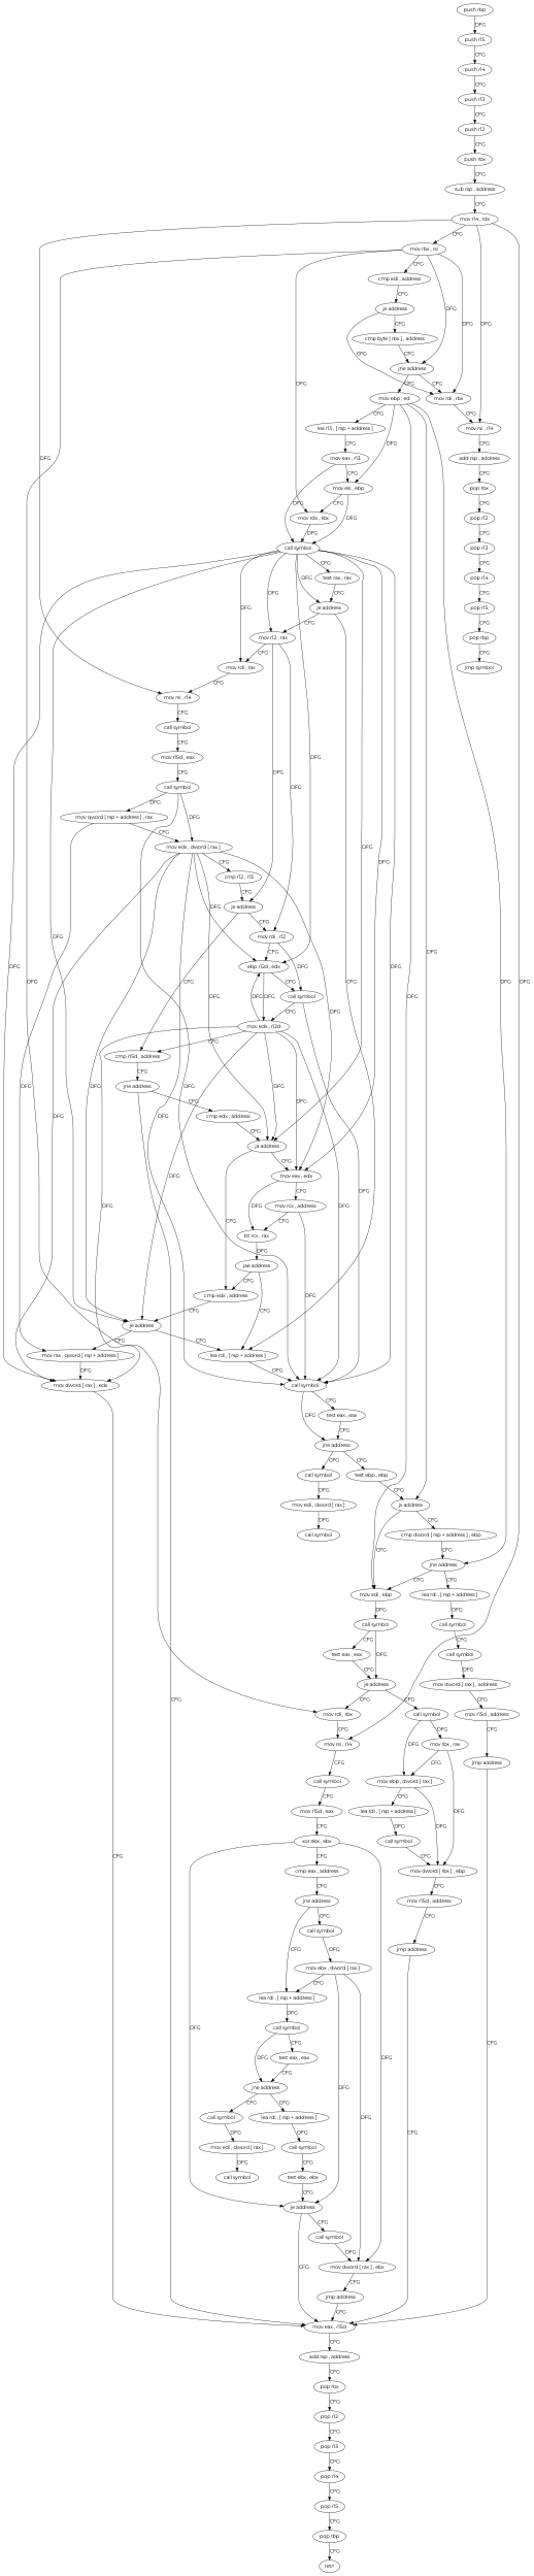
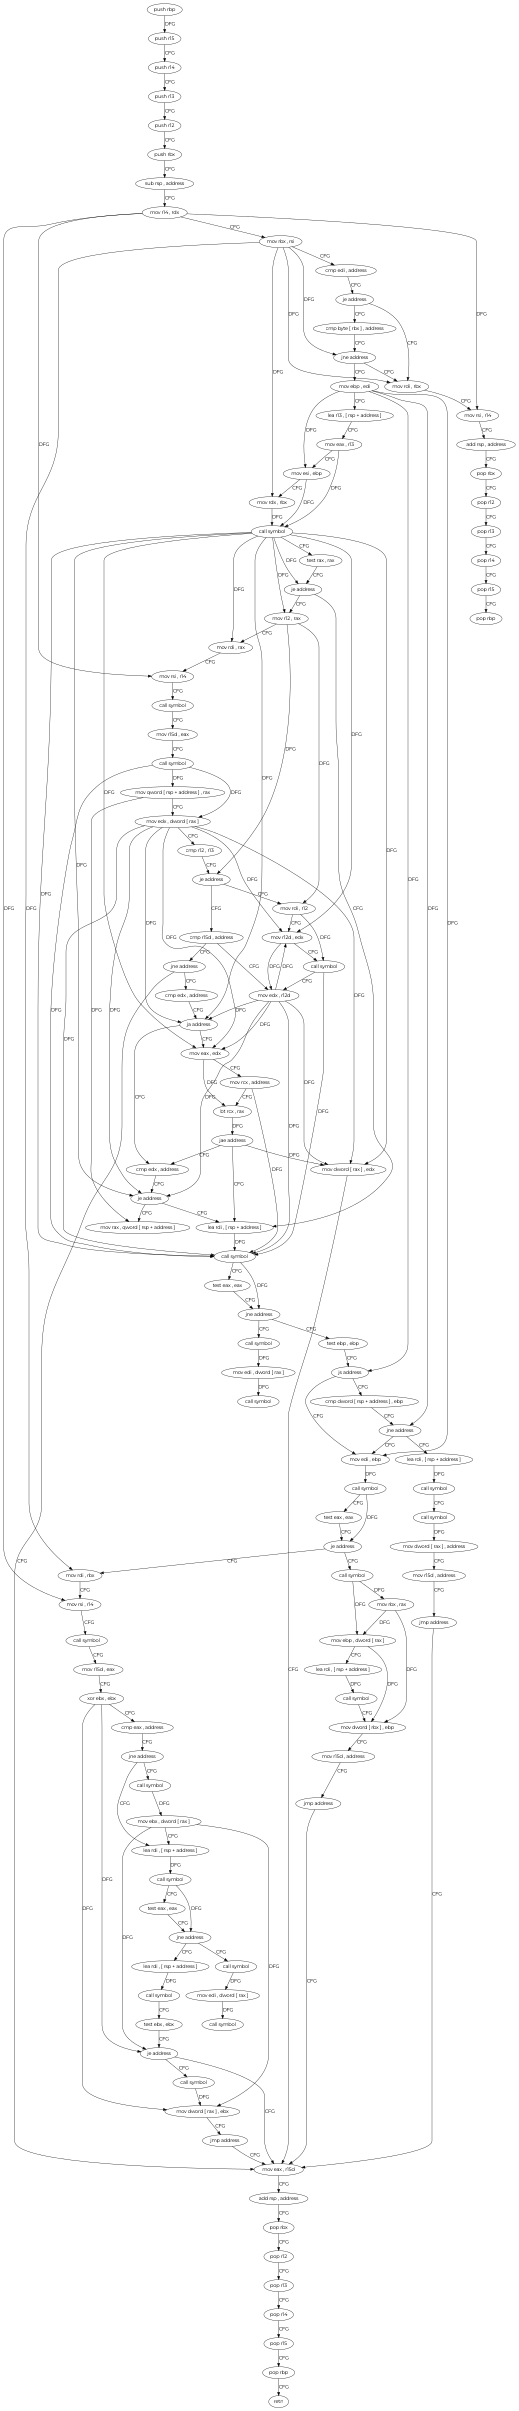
  digraph {
    fontname=Montserrat
    node [fontname=Montserrat]
    edge [fontname=Montserrat]
    n1 [label="push rbp"]
    n2 [label="push r15"]
    n3 [label="push r14"]
    n4 [label="push r13"]
    n5 [label="push r12"]
    n6 [label="push rbx"]
    n7 [label="sub rsp , address"]
    n8 [label="mov r14 , rdx"]
    n9 [label="mov rbx , rsi"]
    n10 [label="mov rsi , r14"]
    n11 [label="mov rsi , r14"]
    n12 [label="mov rsi , r14"]
    n13 [label="cmp edi , address"]
    n14 [label="mov rdi , rbx"]
    n15 [label="jne address"]
    n16 [label="mov rdx , rbx"]
    n17 [label="mov rdi , rbx"]
    n18 [label="add rsp , address"]
    n19 [label="call symbol"]
    n20 [label="call symbol"]
    n21 [label="je address"]
    n22 [label="mov ebp , edi"]
    n23 [label="call symbol"]
    n24 [label="cmp byte [ rbx ] , address"]
    n25 [label="pop rbx"]
    n26 [label="pop r12"]
    n27 [label="pop r13"]
    n28 [label="pop r14"]
    n29 [label="pop r15"]
    n30 [label="pop rbp"]
-   n31 [label="jmp symbol"]
    n32 [label="lea r13 , [ rsp + address ]"]
    n33 [label="mov esi , ebp"]
    n34 [label="js address"]
    n35 [label="mov edi , ebp"]
    n36 [label="jne address"]
    n37 [label="mov eax , r13"]
    n38 [label="cmp dword [ rsp + address ] , ebp"]
    n39 [label="call symbol"]
    n40 [label="lea rdi , [ rsp + address ]"]
    n41 [label="test rax , rax"]
    n42 [label="je address"]
    n43 [label="mov r12 , rax"]
    n44 [label="call symbol"]
    n45 [label="mov rdi , rax"]
-   n46 [label="ebp r12d , edx"]
+   n46 [label="mov r12d , edx"]
    n47 [label="ja address"]
    n48 [label="mov eax , edx"]
    n49 [label="je address"]
    n50 [label="mov dword [ rax ] , edx"]
    n51 [label="lea rdi , [ rsp + address ]"]
    n52 [label="je address"]
    n53 [label="mov rdi , r12"]
    n54 [label="test eax , eax"]
    n55 [label="jne address"]
    n56 [label="call symbol"]
    n57 [label="mov edx , r12d"]
    n58 [label="cmp edx , address"]
    n59 [label="mov rcx , address"]
    n60 [label="bt rcx , rax"]
    n61 [label="mov rax , qword [ rsp + address ]"]
    n62 [label="mov eax , r15d"]
    n63 [label="cmp r15d , address"]
    n64 [label="call symbol"]
    n65 [label="test ebp , ebp"]
    n66 [label="mov edi , dword [ rax ]"]
    n67 [label="call symbol"]
    n68 [label="mov r15d , eax"]
    n69 [label="call symbol"]
    n70 [label="mov qword [ rsp + address ] , rax"]
    n71 [label="mov edx , dword [ rax ]"]
    n72 [label="cmp r12 , r13"]
    n73 [label="jne address"]
    n74 [label="cmp edx , address"]
    n75 [label="test eax , eax"]
    n76 [label="je address"]
    n77 [label="add rsp , address"]
    n78 [label="pop rbx"]
    n79 [label="call symbol"]
    n80 [label="mov rbx , rax"]
    n81 [label="mov ebp , dword [ rax ]"]
    n82 [label="mov dword [ rbx ] , ebp"]
    n83 [label="lea rdi , [ rsp + address ]"]
    n84 [label="call symbol"]
    n85 [label="call symbol"]
    n86 [label="pop r12"]
    n87 [label="pop r13"]
    n88 [label="pop r14"]
    n89 [label="pop r15"]
    n90 [label="pop rbp"]
    n91 [label=retn]
    n92 [label="jae address"]
    n93 [label="mov r15d , eax"]
    n94 [label="xor ebx , ebx"]
    n95 [label="cmp eax , address"]
    n96 [label="je address"]
    n97 [label="mov dword [ rax ] , ebx"]
    n98 [label="jne address"]
    n99 [label="call symbol"]
    n100 [label="jmp address"]
    n101 [label="lea rdi , [ rsp + address ]"]
    n102 [label="call symbol"]
    n103 [label="call symbol"]
    n104 [label="mov ebx , dword [ rax ]"]
    n105 [label="test eax , eax"]
    n106 [label="jne address"]
    n107 [label="mov r15d , address"]
    n108 [label="call symbol"]
    n109 [label="jmp address"]
    n110 [label="mov dword [ rax ] , address"]
    n111 [label="mov r15d , address"]
    n112 [label="jmp address"]
    n113 [label="call symbol"]
    n114 [label="lea rdi , [ rsp + address ]"]
    n115 [label="mov edi , dword [ rax ]"]
    n116 [label="call symbol"]
    n117 [label="call symbol"]
    n118 [label="test ebx , ebx"]
    n1 -> n2 [label=DFG]
    n2 -> n3 [label=CFG]
    n3 -> n4 [label=CFG]
    n4 -> n5 [label=CFG]
    n5 -> n6 [label=CFG]
    n6 -> n7 [label=CFG]
    n7 -> n8 [label=CFG]
    n8 -> n9 [label=CFG]
    n8 -> n10 [label=DFG]
    n8 -> n11 [label=DFG]
    n8 -> n12 [label=DFG]
    n9 -> n13 [label=CFG]
    n9 -> n14 [label=DFG]
    n9 -> n15 [label=DFG]
    n9 -> n16 [label=DFG]
    n9 -> n17 [label=DFG]
    n10 -> n18 [label=CFG]
    n11 -> n19 [label=CFG]
    n12 -> n20 [label=CFG]
    n13 -> n21 [label=CFG]
    n14 -> n10 [label=CFG]
    n15 -> n14 [label=CFG]
    n15 -> n22 [label=CFG]
    n16 -> n23 [label=DFG]
    n17 -> n12 [label=CFG]
    n18 -> n25 [label=CFG]
    n19 -> n68 [label=CFG]
    n20 -> n93 [label=CFG]
    n21 -> n14 [label=CFG]
    n21 -> n24 [label=CFG]
    n22 -> n32 [label=CFG]
    n22 -> n33 [label=DFG]
    n22 -> n34 [label=DFG]
    n22 -> n35 [label=DFG]
    n22 -> n36 [label=DFG]
    n23 -> n41 [label=CFG]
    n23 -> n42 [label=DFG]
    n23 -> n43 [label=DFG]
    n23 -> n44 [label=DFG]
    n23 -> n45 [label=DFG]
    n23 -> n46 [label=DFG]
    n23 -> n47 [label=DFG]
    n23 -> n48 [label=DFG]
    n23 -> n49 [label=DFG]
    n23 -> n50 [label=DFG]
    n24 -> n15 [label=CFG]
    n25 -> n26 [label=CFG]
    n26 -> n27 [label=CFG]
    n27 -> n28 [label=CFG]
    n28 -> n29 [label=CFG]
    n29 -> n30 [label=CFG]
-   n30 -> n31 [label=CFG]
    n32 -> n37 [label=CFG]
    n33 -> n16 [label=CFG]
    n33 -> n23 [label=DFG]
    n34 -> n35 [label=CFG]
    n34 -> n38 [label=CFG]
    n35 -> n39 [label=DFG]
    n36 -> n35 [label=CFG]
    n36 -> n40 [label=CFG]
    n37 -> n23 [label=DFG]
    n37 -> n33 [label=CFG]
    n38 -> n36 [label=CFG]
    n39 -> n75 [label=CFG]
    n39 -> n76 [label=DFG]
    n40 -> n84 [label=DFG]
    n41 -> n42 [label=CFG]
    n42 -> n43 [label=CFG]
    n42 -> n51 [label=CFG]
    n43 -> n45 [label=CFG]
    n43 -> n52 [label=DFG]
    n43 -> n53 [label=DFG]
    n44 -> n54 [label=CFG]
    n44 -> n55 [label=DFG]
    n45 -> n11 [label=CFG]
    n46 -> n56 [label=CFG]
    n46 -> n57 [label=DFG]
    n47 -> n48 [label=CFG]
    n47 -> n58 [label=CFG]
    n48 -> n59 [label=CFG]
    n48 -> n60 [label=DFG]
    n49 -> n51 [label=CFG]
    n49 -> n61 [label=CFG]
    n50 -> n62 [label=CFG]
    n51 -> n44 [label=DFG]
    n52 -> n53 [label=CFG]
    n52 -> n63 [label=CFG]
    n53 -> n46 [label=CFG]
    n53 -> n56 [label=DFG]
    n54 -> n55 [label=CFG]
    n55 -> n64 [label=CFG]
    n55 -> n65 [label=CFG]
    n56 -> n44 [label=DFG]
    n56 -> n57 [label=CFG]
    n57 -> n44 [label=DFG]
    n57 -> n46 [label=DFG]
    n57 -> n47 [label=DFG]
    n57 -> n48 [label=DFG]
    n57 -> n49 [label=DFG]
    n57 -> n50 [label=DFG]
-   n57 -> n63 [label=CFG]
+   n63 -> n57 [label=CFG]
    n58 -> n49 [label=CFG]
    n59 -> n44 [label=DFG]
    n59 -> n60 [label=CFG]
    n60 -> n92 [label=DFG]
-   n61 -> n50 [label=DFG]
+   n92 -> n50 [label=DFG]
    n62 -> n77 [label=CFG]
    n63 -> n73 [label=CFG]
    n64 -> n66 [label=DFG]
    n65 -> n34 [label=CFG]
    n66 -> n67 [label=DFG]
    n68 -> n69 [label=CFG]
    n69 -> n44 [label=DFG]
    n69 -> n70 [label=DFG]
    n69 -> n71 [label=DFG]
    n70 -> n61 [label=DFG]
    n70 -> n71 [label=CFG]
    n71 -> n44 [label=DFG]
    n71 -> n46 [label=DFG]
    n71 -> n47 [label=DFG]
    n71 -> n48 [label=DFG]
    n71 -> n49 [label=DFG]
    n71 -> n50 [label=DFG]
    n71 -> n72 [label=CFG]
    n72 -> n52 [label=CFG]
    n73 -> n62 [label=CFG]
    n73 -> n74 [label=CFG]
    n74 -> n47 [label=CFG]
    n75 -> n76 [label=CFG]
    n76 -> n17 [label=CFG]
    n76 -> n79 [label=CFG]
    n77 -> n78 [label=CFG]
    n78 -> n86 [label=CFG]
    n79 -> n80 [label=DFG]
    n79 -> n81 [label=DFG]
-   n80 -> n81 [label=CFG]
+   n80 -> n81 [label=DFG]
    n80 -> n82 [label=DFG]
    n81 -> n82 [label=DFG]
    n81 -> n83 [label=CFG]
    n82 -> n107 [label=CFG]
    n83 -> n108 [label=DFG]
    n84 -> n85 [label=CFG]
    n85 -> n110 [label=DFG]
    n86 -> n87 [label=CFG]
    n87 -> n88 [label=CFG]
    n88 -> n89 [label=CFG]
    n89 -> n90 [label=CFG]
    n90 -> n91 [label=CFG]
    n92 -> n51 [label=CFG]
    n92 -> n58 [label=CFG]
    n93 -> n94 [label=CFG]
    n94 -> n95 [label=CFG]
    n94 -> n96 [label=DFG]
    n94 -> n97 [label=DFG]
    n95 -> n98 [label=CFG]
    n96 -> n62 [label=CFG]
    n96 -> n99 [label=CFG]
    n97 -> n100 [label=CFG]
    n98 -> n101 [label=CFG]
    n98 -> n102 [label=CFG]
    n99 -> n97 [label=DFG]
    n100 -> n62 [label=CFG]
    n101 -> n103 [label=DFG]
    n102 -> n104 [label=DFG]
    n103 -> n105 [label=CFG]
    n103 -> n106 [label=DFG]
    n104 -> n96 [label=DFG]
    n104 -> n97 [label=DFG]
    n104 -> n101 [label=CFG]
    n105 -> n106 [label=CFG]
    n106 -> n113 [label=CFG]
    n106 -> n114 [label=CFG]
    n107 -> n109 [label=CFG]
    n108 -> n82 [label=CFG]
    n109 -> n62 [label=CFG]
    n110 -> n111 [label=CFG]
    n111 -> n112 [label=CFG]
    n112 -> n62 [label=CFG]
    n113 -> n115 [label=DFG]
    n114 -> n116 [label=DFG]
    n115 -> n117 [label=DFG]
    n116 -> n118 [label=CFG]
    n118 -> n96 [label=CFG]
  }
